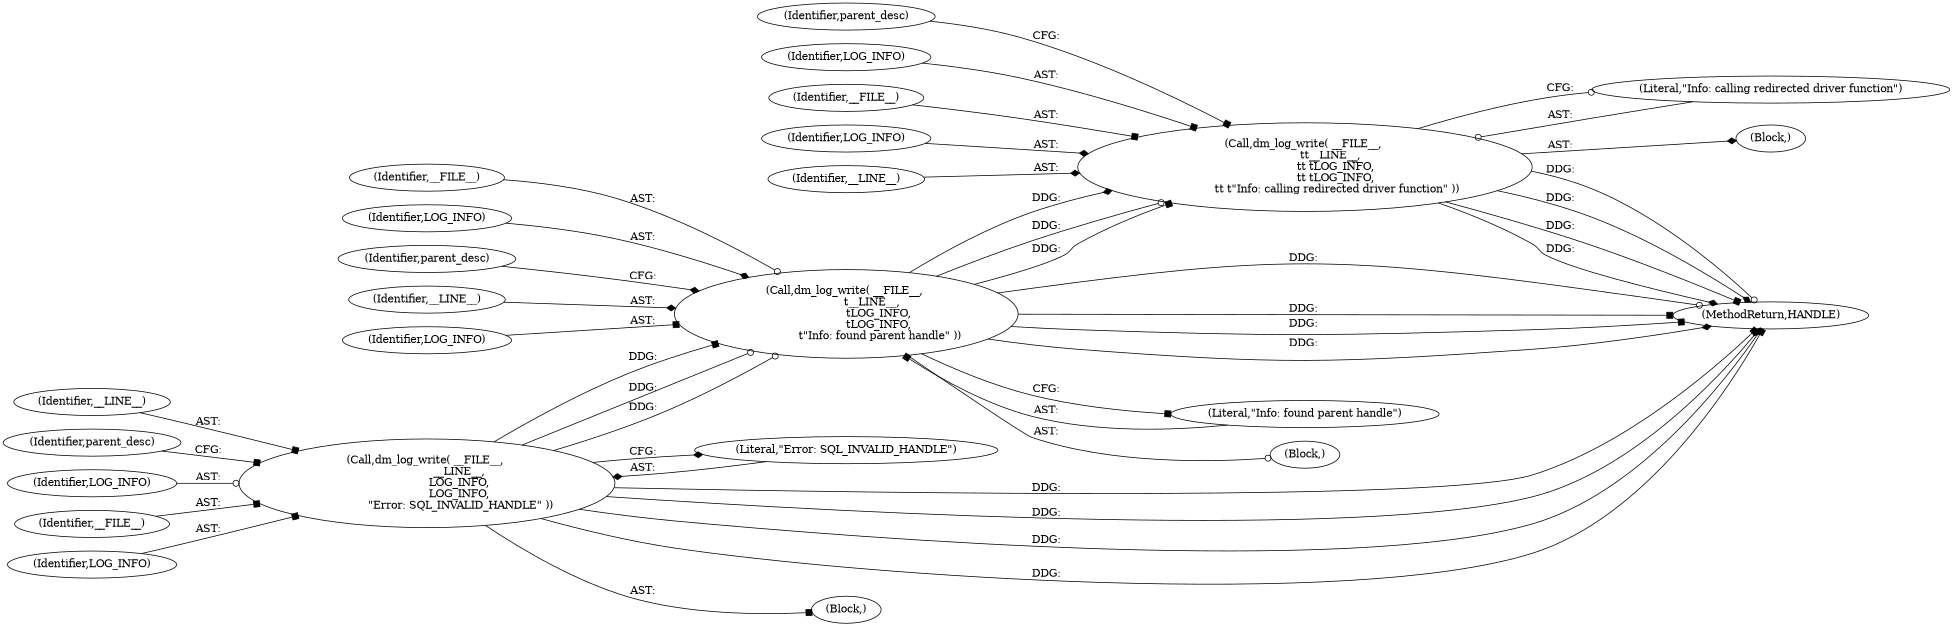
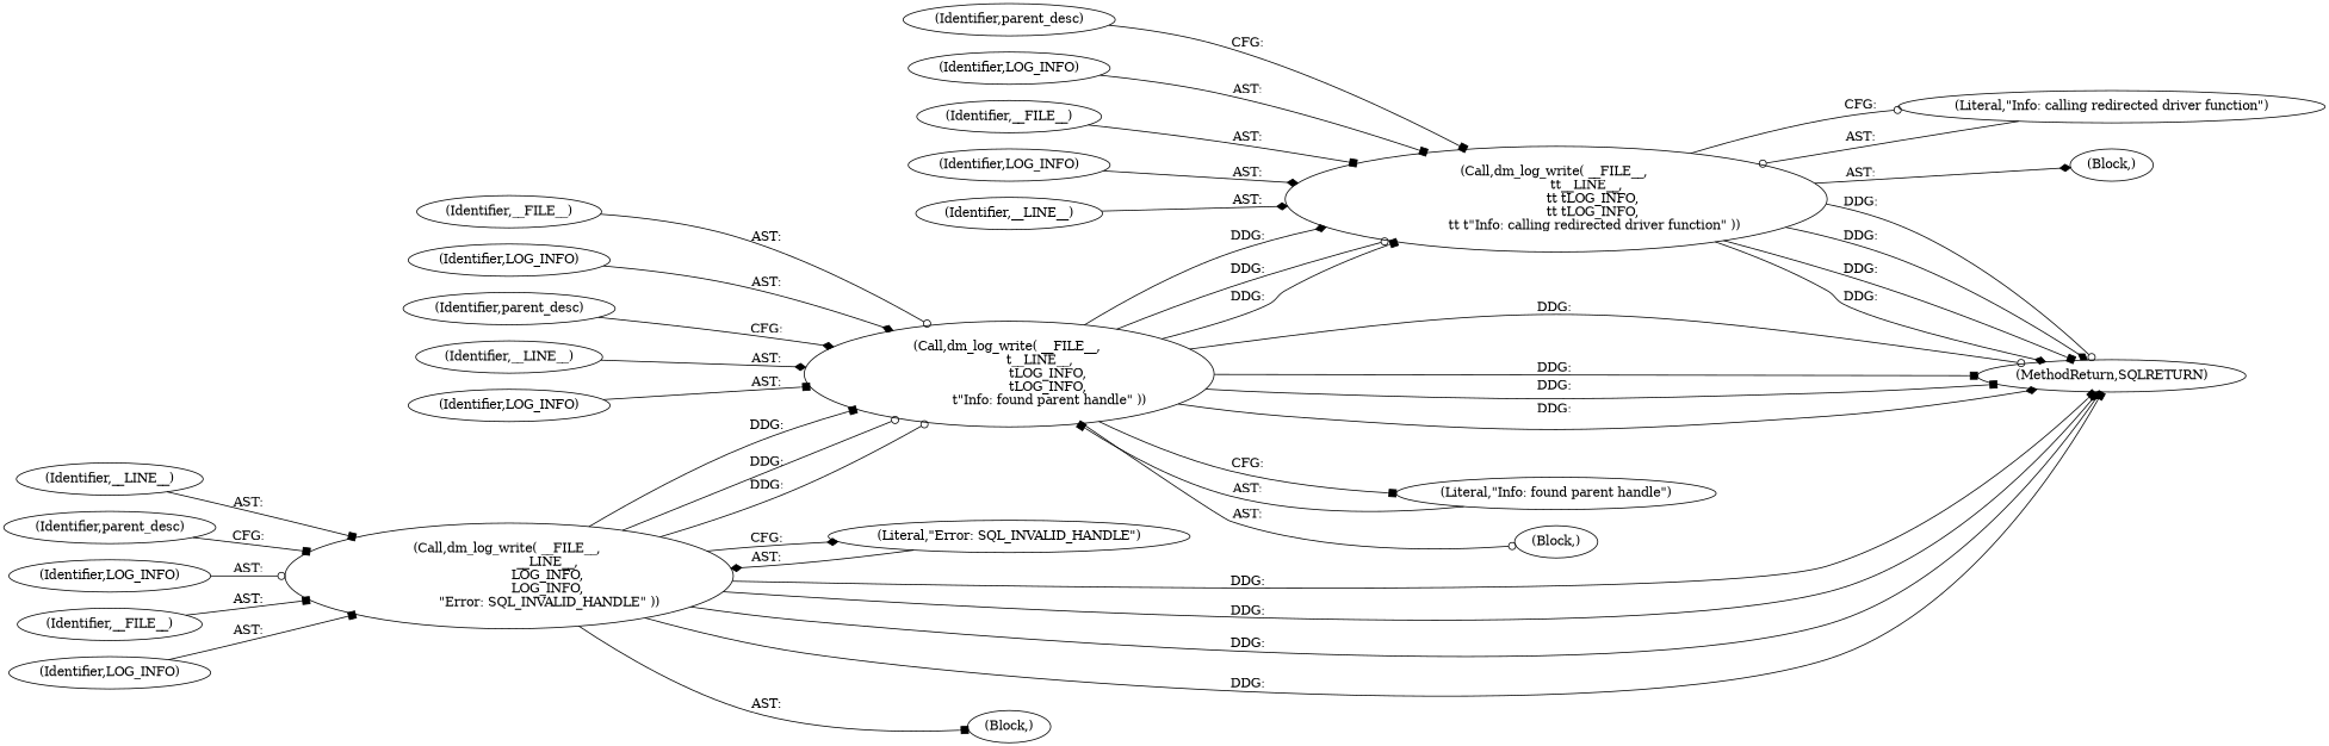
  digraph {
    rankdir=LR
    edge [arrowhead=box]
    n1 [label="(Call,dm_log_write( __FILE__, \n                    __LINE__, \n                    LOG_INFO, \n                    LOG_INFO, \n                    \"Error: SQL_INVALID_HANDLE\" ))"]
    n2 [label="(Call,dm_log_write( __FILE__, \n                \t__LINE__, \n                    \tLOG_INFO, \n                    \tLOG_INFO, \n                    \t\"Info: found parent handle\" ))"]
    n3 [label="(Literal,\"Error: SQL_INVALID_HANDLE\")"]
-   n4 [label="(MethodReturn,HANDLE)"]
+   n4 [label="(MethodReturn,SQLRETURN)"]
    n5 [label="(Block,)"]
    n6 [label="(Call,dm_log_write( __FILE__, \n                \t\t__LINE__, \n                   \t\t \tLOG_INFO, \n                   \t\t \tLOG_INFO, \n                   \t\t \t\"Info: calling redirected driver function\" ))"]
    n7 [label="(Literal,\"Info: found parent handle\")"]
    n8 [label="(Block,)"]
    n9 [label="(Literal,\"Info: calling redirected driver function\")"]
    n10 [label="(Block,)"]
    n11 [label="(Identifier,__LINE__)"]
    n12 [label="(Identifier,parent_desc)"]
    n13 [label="(Identifier,__FILE__)"]
    n14 [label="(Identifier,LOG_INFO)"]
    n15 [label="(Identifier,parent_desc)"]
    n16 [label="(Identifier,LOG_INFO)"]
    n17 [label="(Identifier,__FILE__)"]
    n18 [label="(Identifier,parent_desc)"]
    n19 [label="(Identifier,__LINE__)"]
    n20 [label="(Identifier,LOG_INFO)"]
    n21 [label="(Identifier,__FILE__)"]
    n22 [label="(Identifier,LOG_INFO)"]
    n23 [label="(Identifier,LOG_INFO)"]
    n24 [label="(Identifier,LOG_INFO)"]
    n25 [label="(Identifier,__LINE__)"]
    n1 -> n2 [label="DDG: "]
    n1 -> n2 [label="DDG: " arrowhead=odot]
    n1 -> n2 [label="DDG: " arrowhead=odot]
    n1 -> n3 [label="CFG: " arrowhead=diamond]
    n1 -> n4 [label="DDG: "]
    n1 -> n4 [label="DDG: " arrowhead=diamond]
    n1 -> n4 [label="DDG: " arrowhead=odot]
    n1 -> n4 [label="DDG: "]
    n1 -> n5 [label="AST: "]
    n2 -> n4 [label="DDG: " arrowhead=odot]
    n2 -> n4 [label="DDG: "]
    n2 -> n4 [label="DDG: "]
    n2 -> n4 [label="DDG: " arrowhead=diamond]
    n2 -> n6 [label="DDG: " arrowhead=diamond]
    n2 -> n6 [label="DDG: " arrowhead=odot]
    n2 -> n6 [label="DDG: "]
    n2 -> n7 [label="CFG: "]
    n2 -> n8 [label="AST: " arrowhead=odot]
    n3 -> n1 [label="AST: " arrowhead=diamond]
    n6 -> n4 [label="DDG: " arrowhead=odot]
    n6 -> n4 [label="DDG: " arrowhead=diamond]
    n6 -> n4 [label="DDG: "]
    n6 -> n4 [label="DDG: " arrowhead=diamond]
    n6 -> n9 [label="CFG: " arrowhead=odot]
    n6 -> n10 [label="AST: " arrowhead=diamond]
    n7 -> n2 [label="AST: "]
    n9 -> n6 [label="AST: " arrowhead=odot]
    n11 -> n1 [label="AST: "]
    n12 -> n1 [label="CFG: "]
    n13 -> n2 [label="AST: " arrowhead=odot]
    n14 -> n2 [label="AST: " arrowhead=diamond]
    n15 -> n6 [label="CFG: "]
    n16 -> n1 [label="AST: " arrowhead=odot]
    n17 -> n1 [label="AST: "]
    n18 -> n2 [label="CFG: " arrowhead=diamond]
    n19 -> n2 [label="AST: " arrowhead=diamond]
    n20 -> n6 [label="AST: "]
    n21 -> n6 [label="AST: "]
    n22 -> n6 [label="AST: " arrowhead=diamond]
    n23 -> n2 [label="AST: "]
    n24 -> n1 [label="AST: "]
    n25 -> n6 [label="AST: " arrowhead=diamond]
  }
